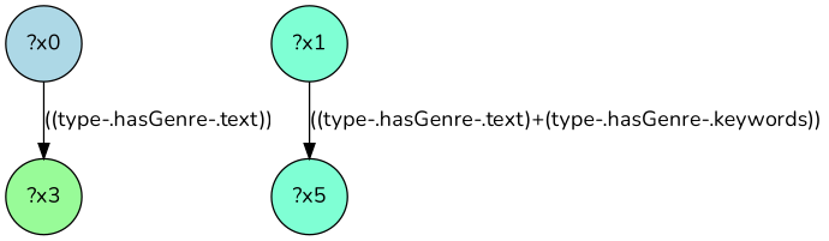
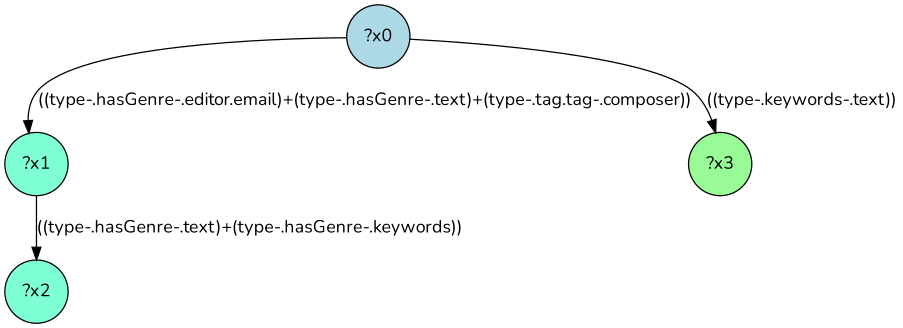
  digraph {
    fontname=Nunito
    node [fillcolor=aquamarine fontname=Nunito shape=circle style="filled,"]
    edge [fontname=Nunito]
    n1 [fillcolor=lightblue label="?x0"]
    n2 [label="?x1"]
    n3 [fillcolor=palegreen label="?x3" style=filled]
-   n4 [label="?x5"]
-   n1 -> n3 [label="((type-.hasGenre-.text))"]
+   n4 [label="?x2"]
+   n1 -> n2 [label="((type-.hasGenre-.editor.email)+(type-.hasGenre-.text)+(type-.tag.tag-.composer))"]
+   n1 -> n3 [label="((type-.keywords-.text))"]
    n2 -> n4 [label="((type-.hasGenre-.text)+(type-.hasGenre-.keywords))"]
  }
